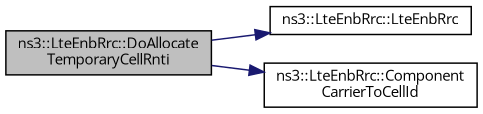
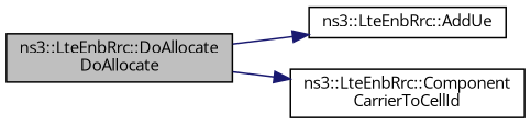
  digraph {
    fontname="Open Sans"
    rankdir=LR
    node [color=black fillcolor=white fontname="Open Sans" fontsize=10 shape=record style=filled]
    edge [color=midnightblue fontname="Open Sans" fontsize=10 labelfontname=Helvetica labelfontsize=10 style=solid]
-   n1 [fillcolor=grey75 fontcolor=black height=0.2 label="ns3::LteEnbRrc::DoAllocate\lTemporaryCellRnti" width=0.4]
-   n2 [height=0.2 label="ns3::LteEnbRrc::LteEnbRrc" width=0.4]
+   n1 [fillcolor=grey75 fontcolor=black height=0.2 label="ns3::LteEnbRrc::DoAllocate\lDoAllocate" width=0.4]
+   n2 [height=0.2 label="ns3::LteEnbRrc::AddUe" width=0.4]
    n3 [height=0.2 label="ns3::LteEnbRrc::Component\lCarrierToCellId" width=0.4]
    n1 -> n2
    n1 -> n3
  }
